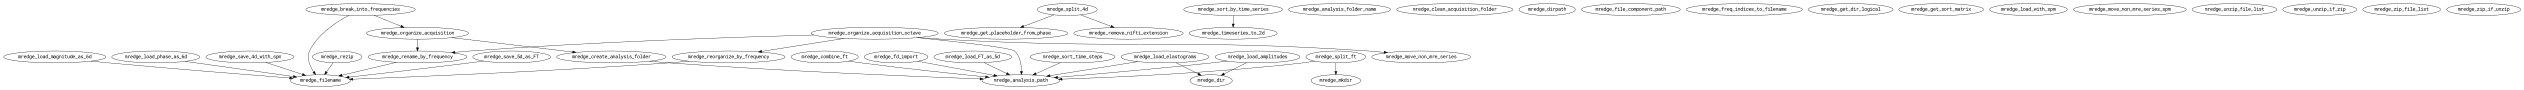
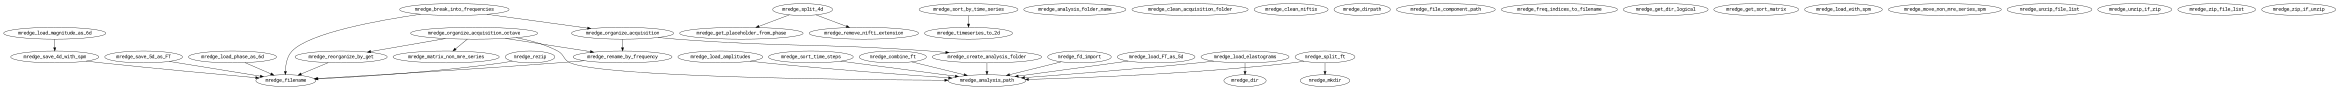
  digraph {
    fontname="Roboto Mono"
    node [fontname="Roboto Mono"]
    edge [fontname="Roboto Mono"]
    mredge_break_into_frequencies
    mredge_filename
    mredge_organize_acquisition
    mredge_combine_ft
    mredge_analysis_path
    mredge_create_analysis_folder
    mredge_fd_import
    mredge_split_4d
    mredge_get_placeholder_from_phase
    mredge_remove_nifti_extension
    mredge_load_FT_as_5d
    mredge_load_amplitudes
    mredge_dir
    mredge_load_elastograms
    mredge_load_magnitude_as_6d
    mredge_load_phase_as_6d
    mredge_rename_by_frequency
    mredge_organize_acquisition_octave
-   mredge_move_non_mre_series
-   mredge_reorganize_by_frequency
+   mredge_move_non_mre_series [label=mredge_matrix_non_mre_series]
+   mredge_reorganize_by_frequency [label=mredge_reorganize_by_get]
    mredge_rezip
    mredge_save_4d_with_spm
    mredge_save_5d_as_FT
    n24 [label=mredge_timeseries_to_2d]
    mredge_sort_by_time_series
    mredge_sort_time_steps
    mredge_split_ft
    mredge_mkdir
    mredge_analysis_folder_name
    mredge_clean_acquisition_folder
+   mredge_clean_niftis
    mredge_dirpath
    mredge_file_component_path
    mredge_freq_indices_to_filename
    mredge_get_dir_logical
    mredge_get_sort_matrix
    mredge_load_with_spm
    mredge_move_non_mre_series_spm
    mredge_unzip_file_list
    mredge_unzip_if_zip
    mredge_zip_file_list
    mredge_zip_if_unzip
    mredge_break_into_frequencies -> mredge_filename
    mredge_break_into_frequencies -> mredge_organize_acquisition
    mredge_organize_acquisition -> mredge_create_analysis_folder
    mredge_organize_acquisition -> mredge_rename_by_frequency
    mredge_combine_ft -> mredge_analysis_path
    mredge_create_analysis_folder -> mredge_analysis_path
    mredge_fd_import -> mredge_analysis_path
    mredge_split_4d -> mredge_get_placeholder_from_phase
    mredge_split_4d -> mredge_remove_nifti_extension
    mredge_load_FT_as_5d -> mredge_analysis_path
    mredge_load_amplitudes -> mredge_analysis_path
-   mredge_load_amplitudes -> mredge_dir
    mredge_load_elastograms -> mredge_analysis_path
    mredge_load_elastograms -> mredge_dir
-   mredge_load_magnitude_as_6d -> mredge_filename
+   mredge_load_magnitude_as_6d -> mredge_save_4d_with_spm
    mredge_load_phase_as_6d -> mredge_filename
    mredge_rename_by_frequency -> mredge_filename
    mredge_organize_acquisition_octave -> mredge_analysis_path
    mredge_organize_acquisition_octave -> mredge_rename_by_frequency
    mredge_organize_acquisition_octave -> mredge_move_non_mre_series
    mredge_organize_acquisition_octave -> mredge_reorganize_by_frequency
    mredge_reorganize_by_frequency -> mredge_filename
    mredge_rezip -> mredge_filename
    mredge_save_4d_with_spm -> mredge_filename
    mredge_save_5d_as_FT -> mredge_filename
    mredge_sort_by_time_series -> n24
    mredge_sort_time_steps -> mredge_analysis_path
    mredge_split_ft -> mredge_analysis_path
    mredge_split_ft -> mredge_mkdir
  }
